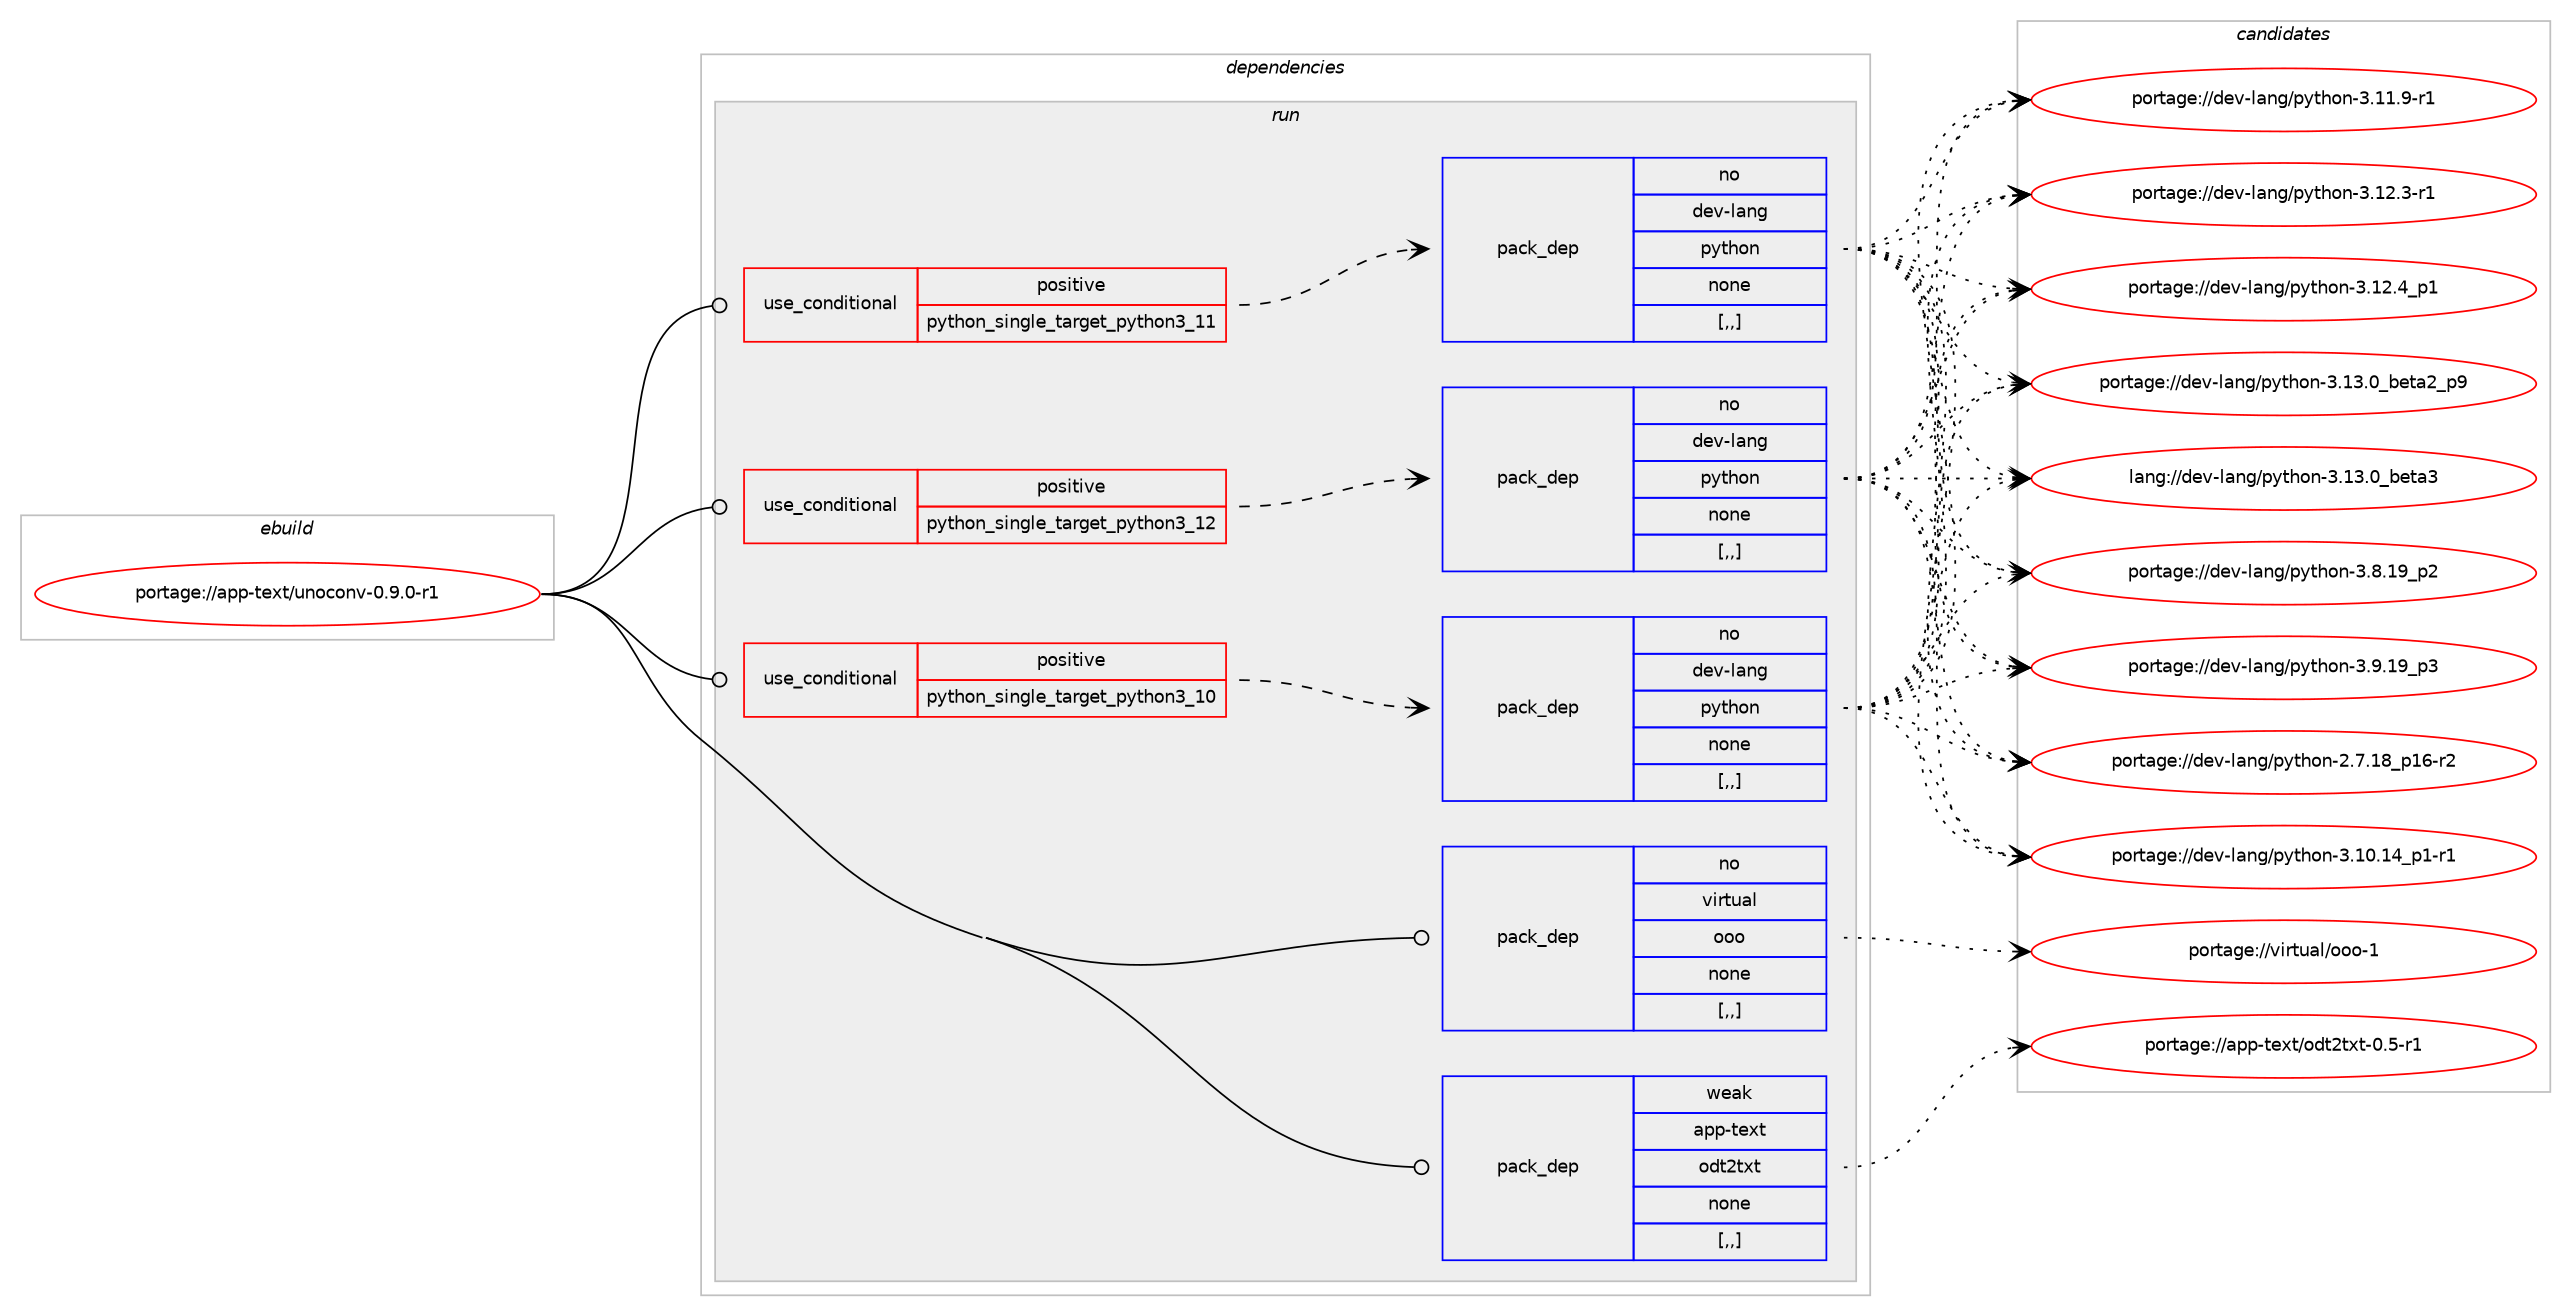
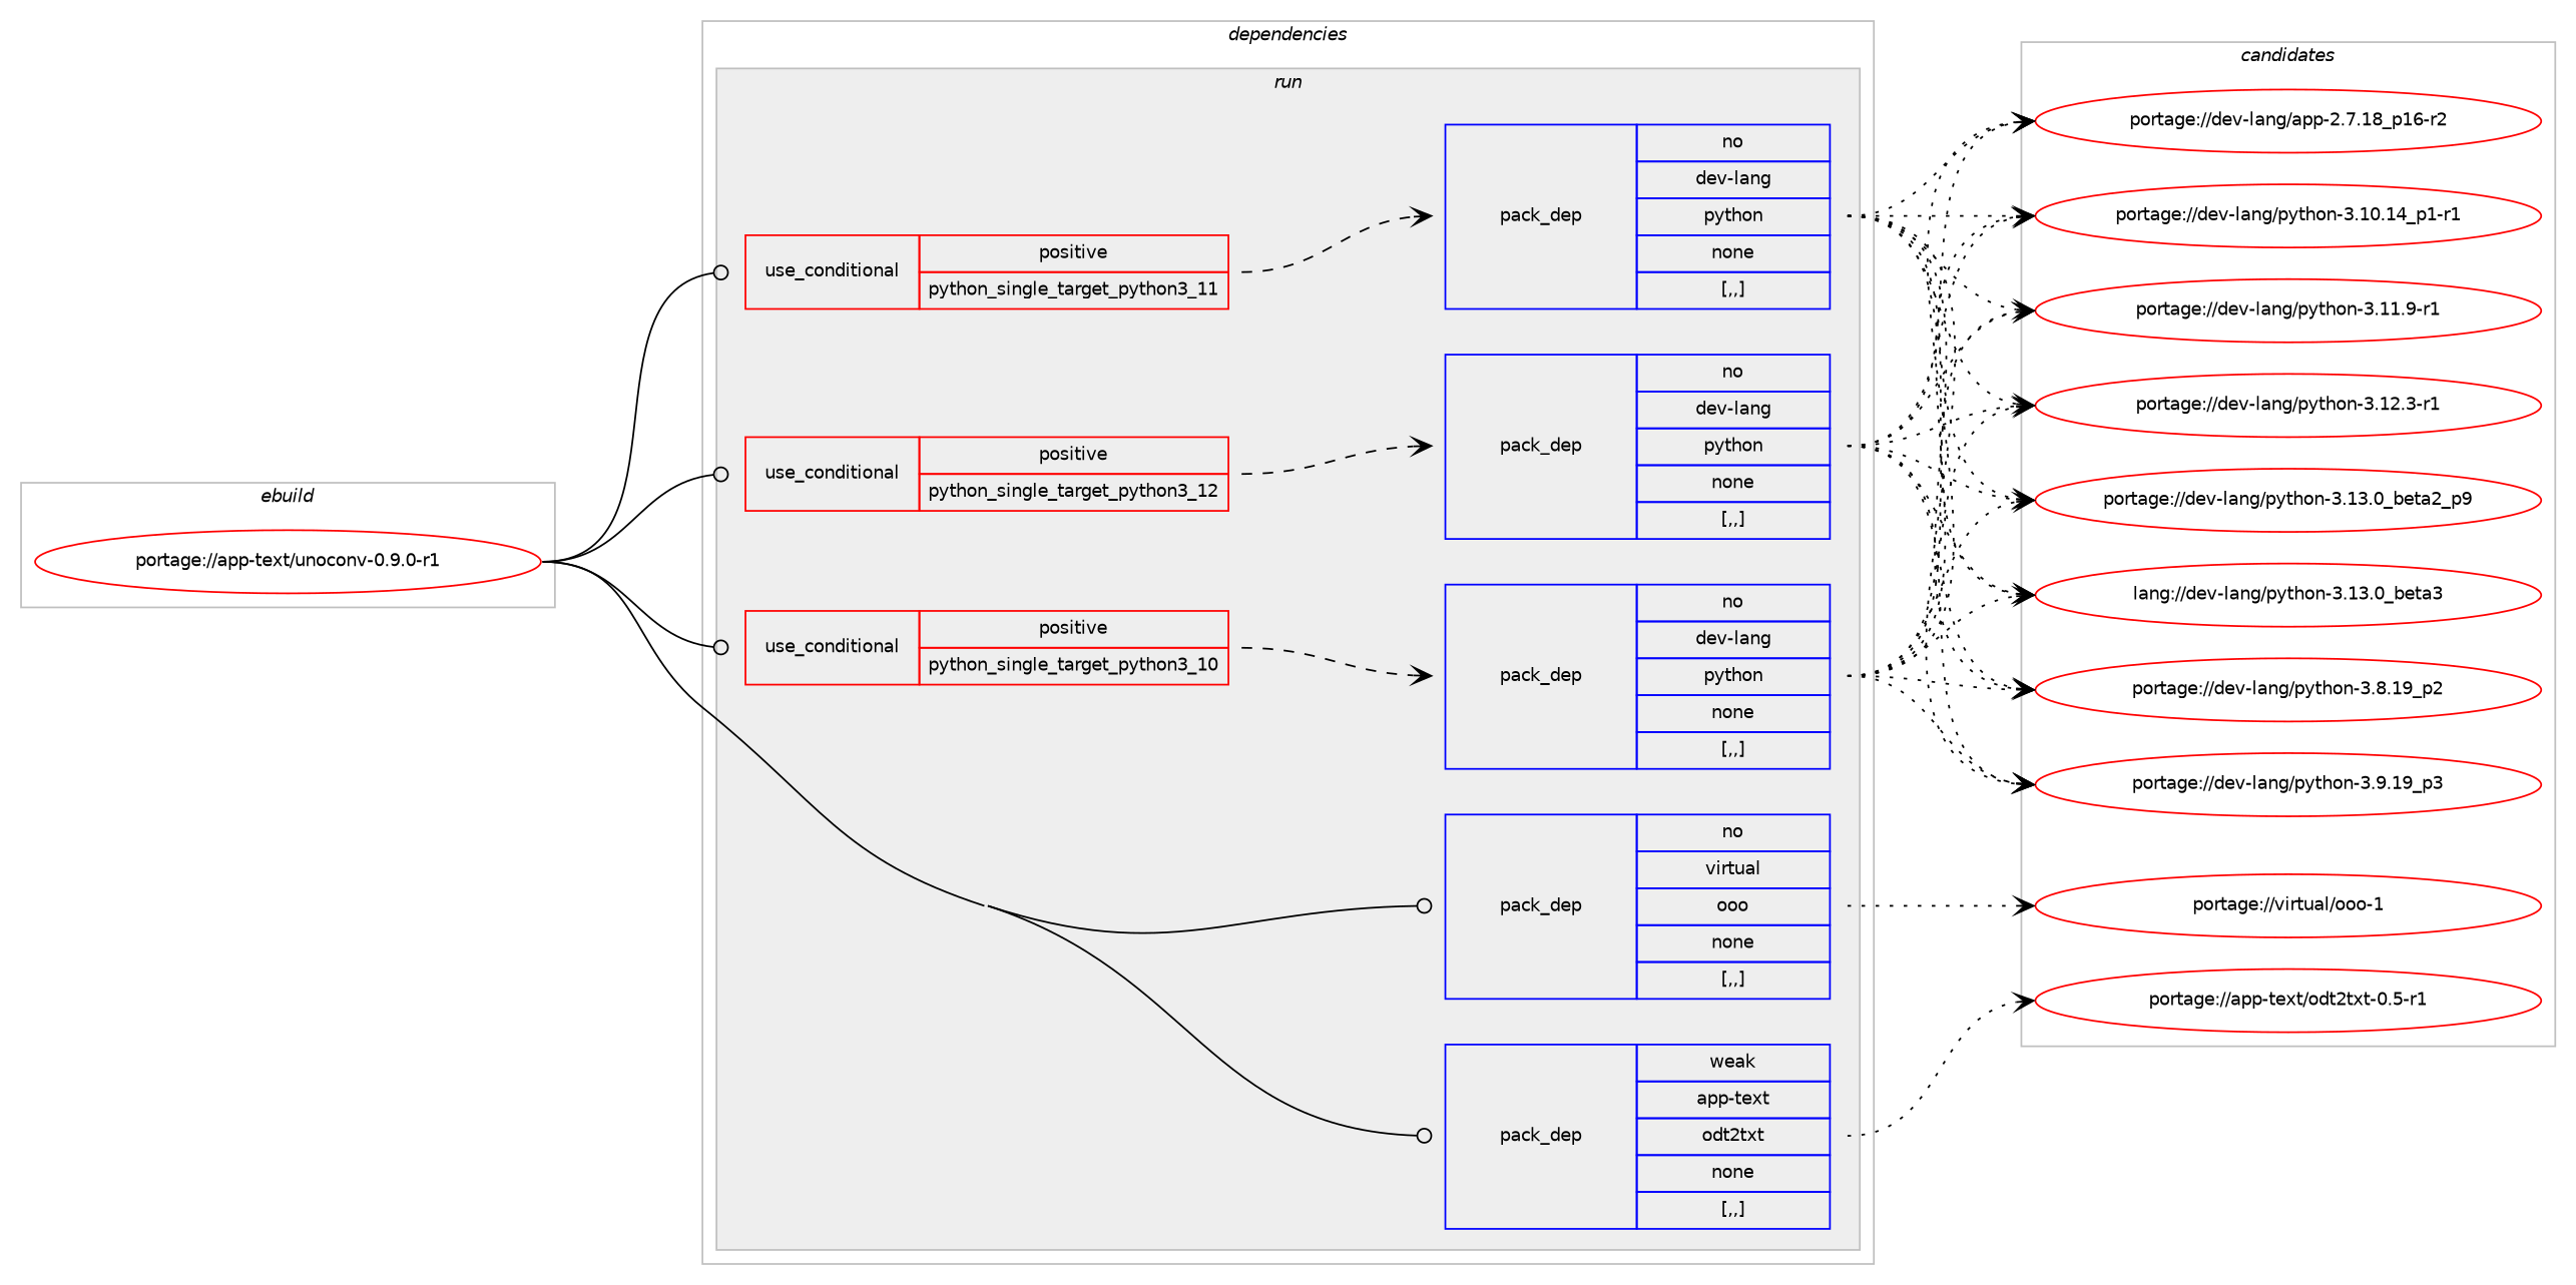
  digraph {
    compound=true
    concentrate=true
    fontname=Helvetica
    fontsize=10
    newrank=true
    rankdir=LR
    ranksep=1.5
    node [color=red fontname=Helvetica fontsize=10]
    edge [arrowhead=vee headport=w style=dotted tailport=e weight=100]
    n1 [label="portage://app-text/unoconv-0.9.0-r1" width=4]
    n2 [color=blue label=<<TABLE BORDER="0" CELLBORDER="1" CELLSPACING="0" CELLPADDING="4" WIDTH="220"><TR><TD ROWSPAN="6" CELLPADDING="30">pack_dep</TD></TR><TR><TD WIDTH="110">no</TD></TR><TR><TD>dev-lang</TD></TR><TR><TD>python</TD></TR><TR><TD>none</TD></TR><TR><TD>[,,]</TD></TR></TABLE>> shape=none]
    n3 [label=<<TABLE BORDER="0" CELLBORDER="1" CELLSPACING="0" CELLPADDING="4"><TR><TD ROWSPAN="3" CELLPADDING="10">use_conditional</TD></TR><TR><TD>positive</TD></TR><TR><TD>python_single_target_python3_10</TD></TR></TABLE>> shape=none]
    n4 [color=blue label=<<TABLE BORDER="0" CELLBORDER="1" CELLSPACING="0" CELLPADDING="4" WIDTH="220"><TR><TD ROWSPAN="6" CELLPADDING="30">pack_dep</TD></TR><TR><TD WIDTH="110">no</TD></TR><TR><TD>dev-lang</TD></TR><TR><TD>python</TD></TR><TR><TD>none</TD></TR><TR><TD>[,,]</TD></TR></TABLE>> shape=none]
    n5 [label=<<TABLE BORDER="0" CELLBORDER="1" CELLSPACING="0" CELLPADDING="4"><TR><TD ROWSPAN="3" CELLPADDING="10">use_conditional</TD></TR><TR><TD>positive</TD></TR><TR><TD>python_single_target_python3_11</TD></TR></TABLE>> shape=none]
    n6 [color=blue label=<<TABLE BORDER="0" CELLBORDER="1" CELLSPACING="0" CELLPADDING="4" WIDTH="220"><TR><TD ROWSPAN="6" CELLPADDING="30">pack_dep</TD></TR><TR><TD WIDTH="110">no</TD></TR><TR><TD>dev-lang</TD></TR><TR><TD>python</TD></TR><TR><TD>none</TD></TR><TR><TD>[,,]</TD></TR></TABLE>> shape=none]
    n7 [label=<<TABLE BORDER="0" CELLBORDER="1" CELLSPACING="0" CELLPADDING="4"><TR><TD ROWSPAN="3" CELLPADDING="10">use_conditional</TD></TR><TR><TD>positive</TD></TR><TR><TD>python_single_target_python3_12</TD></TR></TABLE>> shape=none]
    n8 [color=blue label=<<TABLE BORDER="0" CELLBORDER="1" CELLSPACING="0" CELLPADDING="4" WIDTH="220"><TR><TD ROWSPAN="6" CELLPADDING="30">pack_dep</TD></TR><TR><TD WIDTH="110">no</TD></TR><TR><TD>virtual</TD></TR><TR><TD>ooo</TD></TR><TR><TD>none</TD></TR><TR><TD>[,,]</TD></TR></TABLE>> shape=none]
    n9 [color=blue label=<<TABLE BORDER="0" CELLBORDER="1" CELLSPACING="0" CELLPADDING="4" WIDTH="220"><TR><TD ROWSPAN="6" CELLPADDING="30">pack_dep</TD></TR><TR><TD WIDTH="110">weak</TD></TR><TR><TD>app-text</TD></TR><TR><TD>odt2txt</TD></TR><TR><TD>none</TD></TR><TR><TD>[,,]</TD></TR></TABLE>> shape=none]
-   n10 [label="portage://dev-lang/python-2.7.18_p16-r2" width=4]
+   n10 [label="portage://dev-lang/app-2.7.18_p16-r2" width=4]
    n11 [label="portage://dev-lang/python-3.10.14_p1-r1" width=4]
    n12 [label="portage://dev-lang/python-3.11.9-r1" width=4]
    n13 [label="portage://dev-lang/python-3.12.3-r1" width=4]
-   n14 [label="portage://dev-lang/python-3.12.4_p1" width=4]
    n15 [label="portage://dev-lang/python-3.13.0_beta2_p9" width=4]
    n16 [label="lang://dev-lang/python-3.13.0_beta3" width=4]
    n17 [label="portage://dev-lang/python-3.8.19_p2" width=4]
    n18 [label="portage://dev-lang/python-3.9.19_p3" width=4]
    n19 [label="portage://virtual/ooo-1" width=4]
    n20 [label="portage://app-text/odt2txt-0.5-r1" width=4]
    subgraph cluster_1 {
      color=gray
      label=<<i>ebuild</i>>
      rank=same
      n1
    }
    subgraph cluster_2 {
      color=gray
      label=<<i>dependencies</i>>
      subgraph cluster_3 {
        color=gray
        fillcolor="#eeeeee"
        label=<<i>compile</i>>
        style=filled
      }
      subgraph cluster_4 {
        color=gray
        fillcolor="#eeeeee"
        label=<<i>compile and run</i>>
        style=filled
      }
      subgraph cluster_5 {
        color=gray
        fillcolor="#eeeeee"
        label=<<i>run</i>>
        style=filled
        subgraph sub_6 {
          color=gray
          fillcolor="#eeeeee"
          label=<<i>run</i>>
          style=filled
          n3
          subgraph sub_7 {
            color=gray
            fillcolor="#eeeeee"
            label=<<i>run</i>>
            style=filled
            n2
          }
        }
        subgraph sub_8 {
          color=gray
          fillcolor="#eeeeee"
          label=<<i>run</i>>
          style=filled
          n5
          subgraph sub_9 {
            color=gray
            fillcolor="#eeeeee"
            label=<<i>run</i>>
            style=filled
            n4
          }
        }
        subgraph sub_10 {
          color=gray
          fillcolor="#eeeeee"
          label=<<i>run</i>>
          style=filled
          n7
          subgraph sub_11 {
            color=gray
            fillcolor="#eeeeee"
            label=<<i>run</i>>
            style=filled
            n6
          }
        }
        subgraph sub_12 {
          color=gray
          fillcolor="#eeeeee"
          label=<<i>run</i>>
          style=filled
          n8
        }
        subgraph sub_13 {
          color=gray
          fillcolor="#eeeeee"
          label=<<i>run</i>>
          style=filled
          n9
        }
      }
    }
    subgraph cluster_14 {
      color=gray
      label=<<i>candidates</i>>
      rank=same
      subgraph sub_15 {
        color=black
        label=<<i>candidates</i>>
        nodesep=1
        rank=same
        n10
        n11
        n12
        n13
-       n14
        n15
        n16
        n17
        n18
      }
      subgraph sub_16 {
        color=black
        label=<<i>candidates</i>>
        nodesep=1
        rank=same
        n10
        n11
        n12
        n13
-       n14
        n15
        n16
        n17
        n18
      }
      subgraph sub_17 {
        color=black
        label=<<i>candidates</i>>
        nodesep=1
        rank=same
        n10
        n11
        n12
        n13
-       n14
        n15
        n16
        n17
        n18
      }
      subgraph sub_18 {
        color=black
        label=<<i>candidates</i>>
        nodesep=1
        rank=same
        n19
      }
      subgraph sub_19 {
        color=black
        label=<<i>candidates</i>>
        nodesep=1
        rank=same
        n20
      }
    }
    n1 -> n3 [arrowhead=odot style=solid weight=20]
    n1 -> n5 [arrowhead=odot style=solid weight=20]
    n1 -> n7 [arrowhead=odot style=solid weight=20]
    n1 -> n8 [arrowhead=odot style=solid weight=20]
    n1 -> n9 [arrowhead=odot style=solid weight=20]
    n2 -> n10
    n2 -> n11
    n2 -> n12
    n2 -> n13
-   n2 -> n14
    n2 -> n15
    n2 -> n16
    n2 -> n17
    n2 -> n18
    n3 -> n2 [style=dashed weight=20]
    n4 -> n10
    n4 -> n11
    n4 -> n12
    n4 -> n13
-   n4 -> n14
    n4 -> n15
    n4 -> n16
    n4 -> n17
    n4 -> n18
    n5 -> n4 [style=dashed weight=20]
    n6 -> n10
    n6 -> n11
    n6 -> n12
    n6 -> n13
-   n6 -> n14
    n6 -> n15
    n6 -> n16
    n6 -> n17
    n6 -> n18
    n7 -> n6 [style=dashed weight=20]
    n8 -> n19
    n9 -> n20
  }
